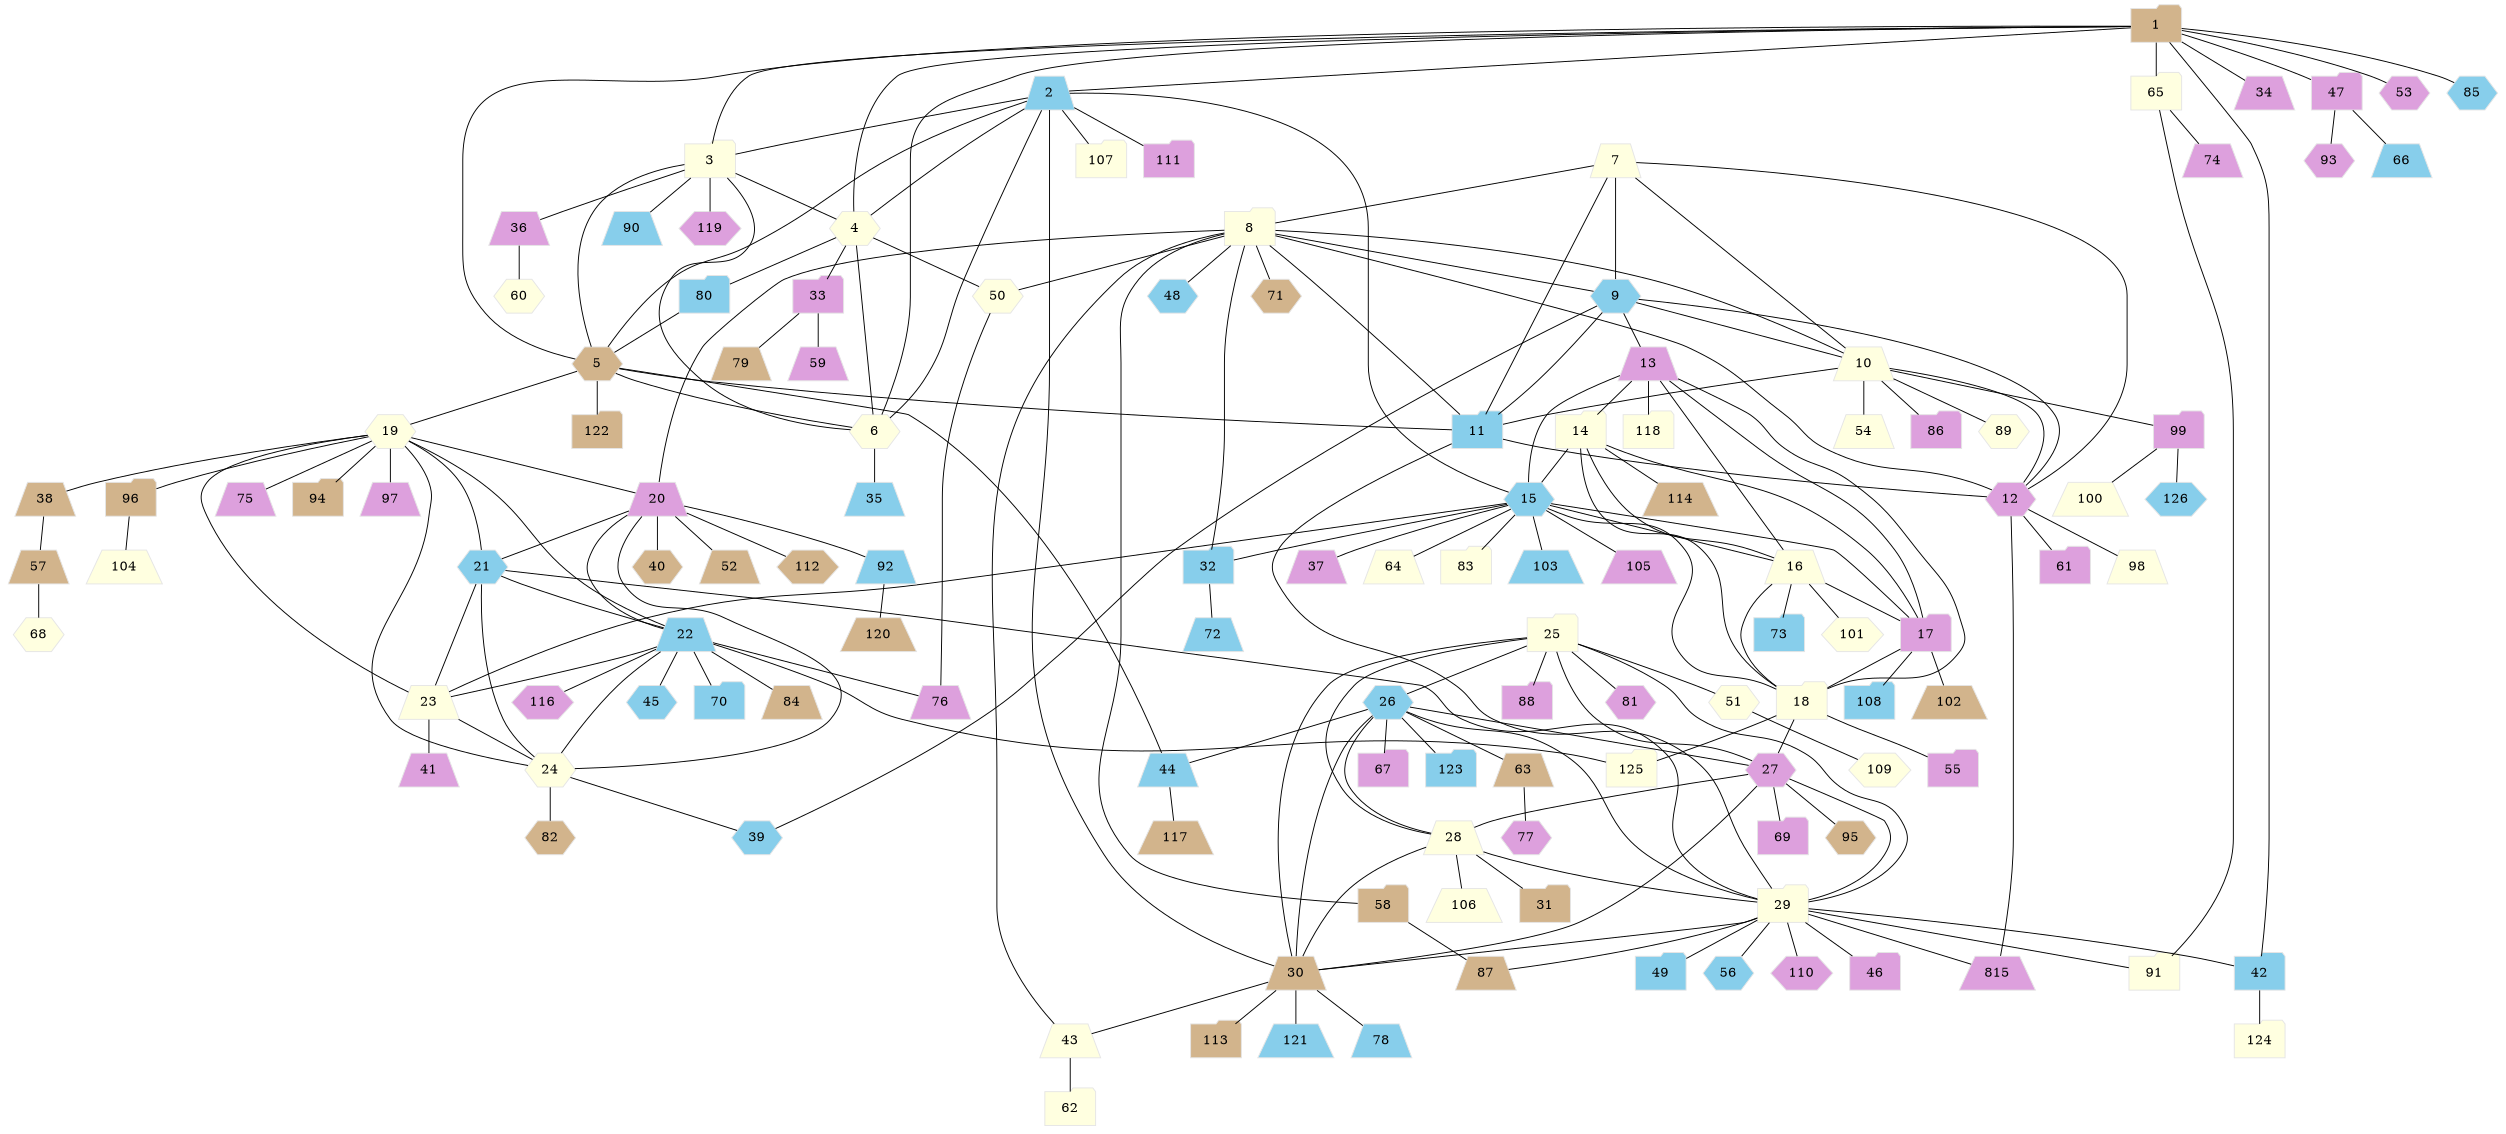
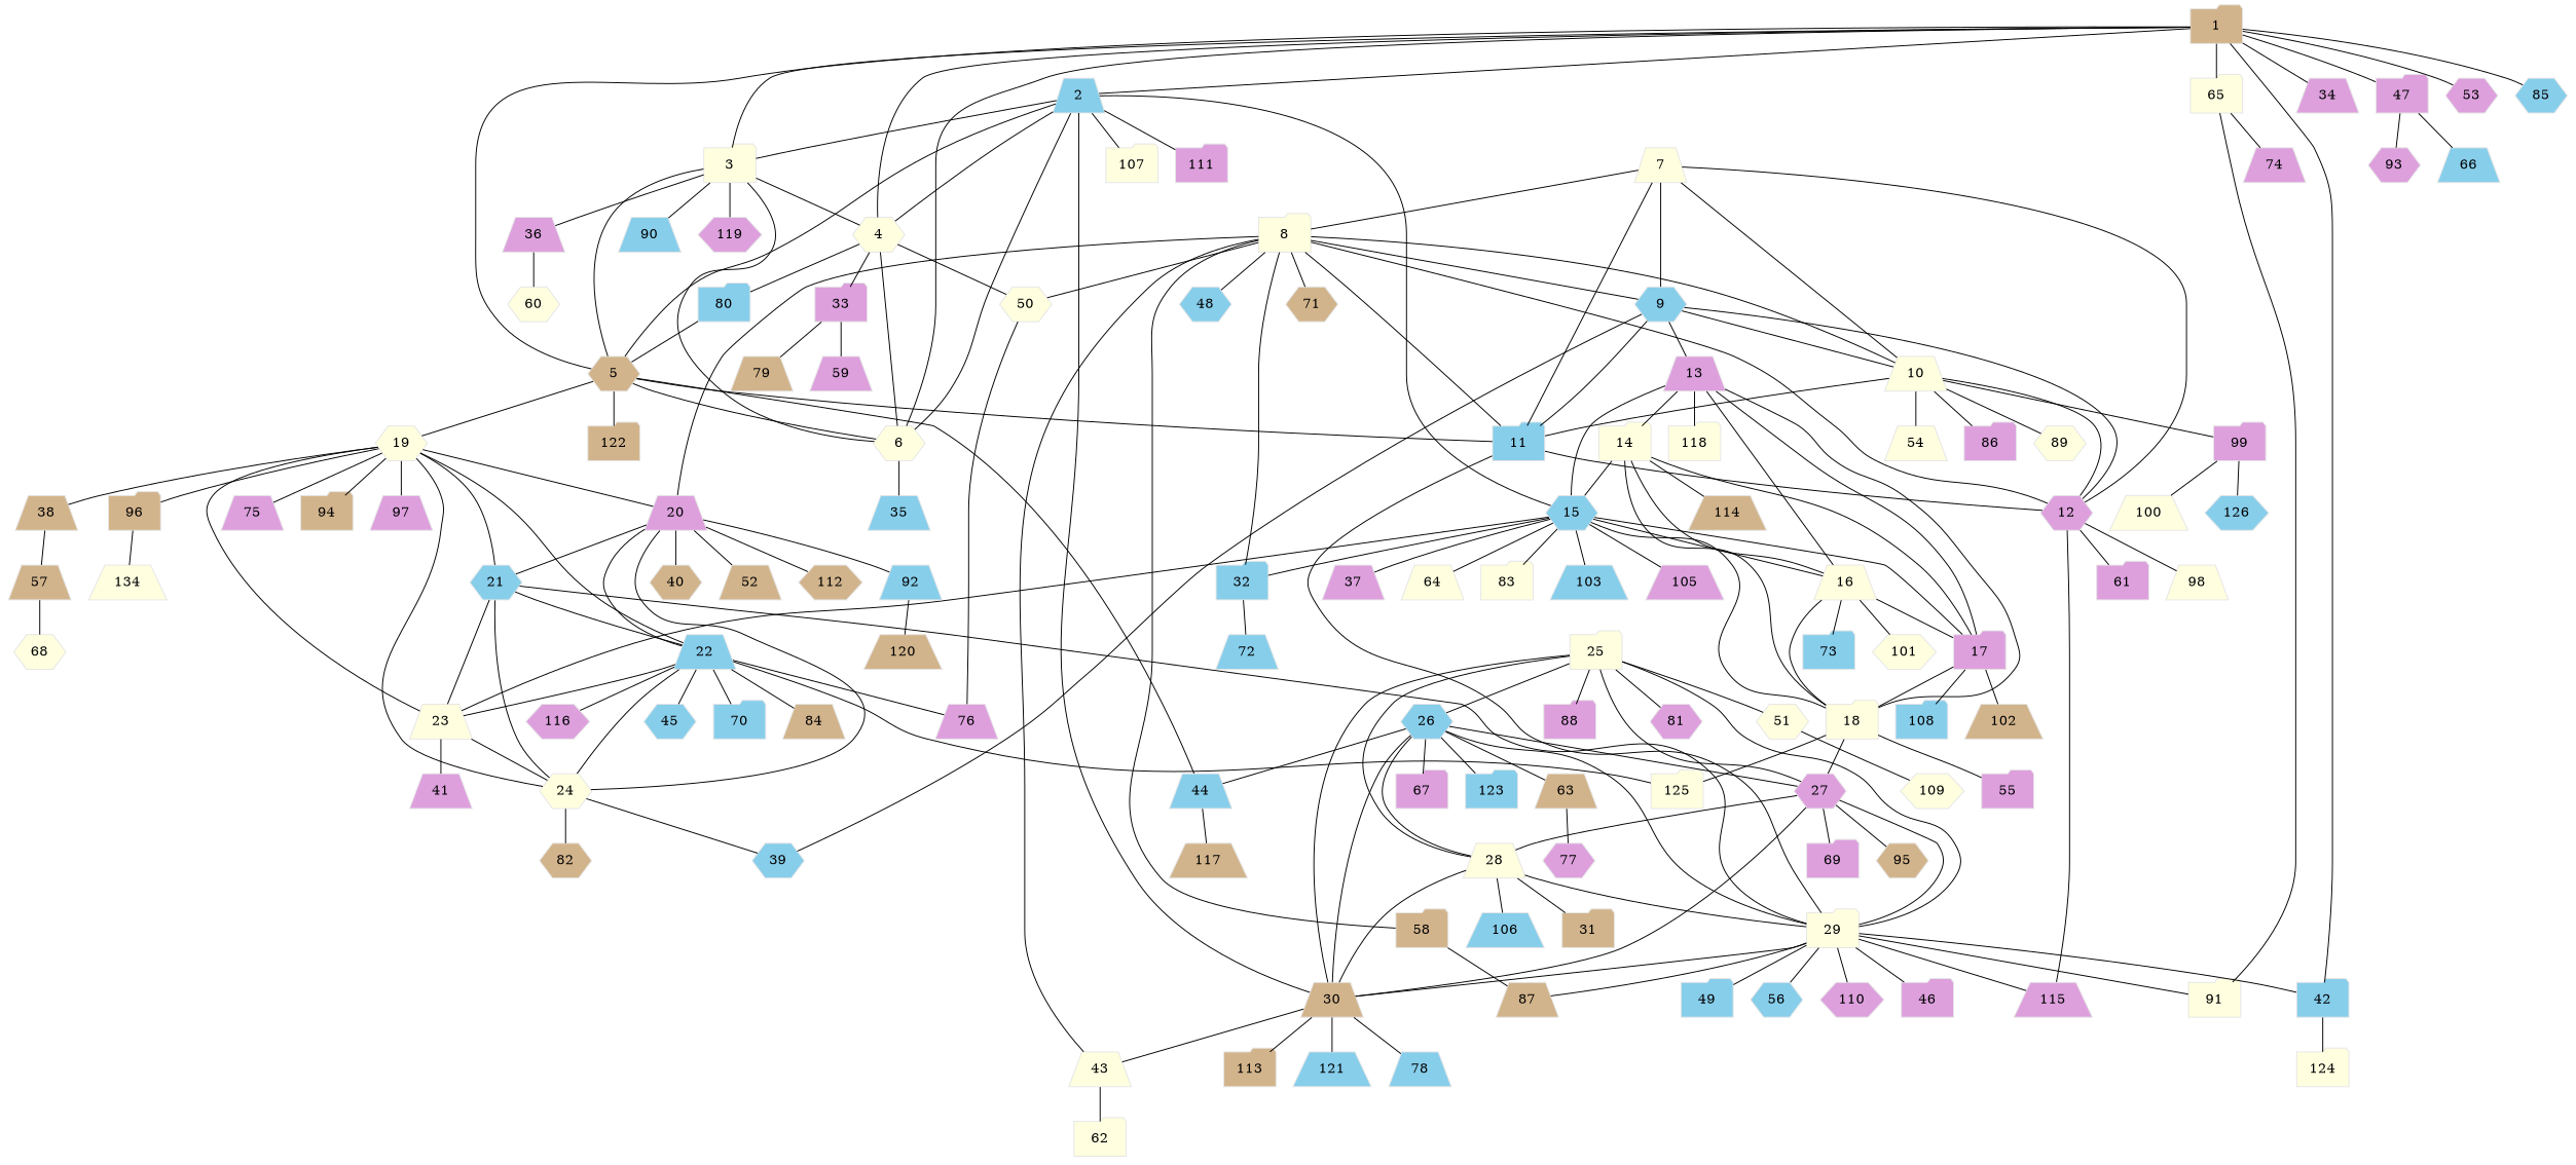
  graph {
    node [color=gray90 fillcolor=lightyellow shape=trapezium style=filled]
    1 [fillcolor=tan shape=folder]
    2 [fillcolor=skyblue]
    3 [shape=folder]
    4 [shape=hexagon]
    5 [fillcolor=tan shape=hexagon]
    6 [shape=hexagon]
    34 [fillcolor=plum]
    42 [fillcolor=skyblue shape=folder]
    47 [fillcolor=plum shape=folder]
    53 [fillcolor=plum shape=hexagon]
    65 [shape=folder]
    85 [fillcolor=skyblue shape=hexagon]
    15 [fillcolor=skyblue shape=hexagon]
    30 [fillcolor=tan]
    107 [shape=folder]
    111 [fillcolor=plum shape=folder]
    36 [fillcolor=plum]
    90 [fillcolor=skyblue]
    119 [fillcolor=plum shape=hexagon]
    33 [fillcolor=plum shape=folder]
    50 [shape=hexagon]
    80 [fillcolor=skyblue shape=folder]
    11 [fillcolor=skyblue shape=folder]
    19 [shape=hexagon]
    44 [fillcolor=skyblue]
    122 [fillcolor=tan shape=folder]
    35 [fillcolor=skyblue]
    124 [shape=folder]
    66 [fillcolor=skyblue]
    93 [fillcolor=plum shape=hexagon]
    91 [shape=folder]
    74 [fillcolor=plum]
    32 [fillcolor=skyblue shape=folder]
    16
    17 [fillcolor=plum shape=folder]
    18 [shape=folder]
    23
    37 [fillcolor=plum]
    64
    83 [shape=folder]
    103 [fillcolor=skyblue]
    105 [fillcolor=plum]
    43
    78 [fillcolor=skyblue]
    113 [fillcolor=tan shape=folder]
    121 [fillcolor=skyblue]
    60 [shape=hexagon]
    59 [fillcolor=plum]
    79 [fillcolor=tan]
    76 [fillcolor=plum]
    12 [fillcolor=plum shape=hexagon]
    29 [shape=folder]
    20 [fillcolor=plum]
    21 [fillcolor=skyblue shape=hexagon]
    22 [fillcolor=skyblue]
    24 [shape=hexagon]
    38 [fillcolor=tan]
    75 [fillcolor=plum]
    94 [fillcolor=tan shape=folder]
    96 [fillcolor=tan shape=folder]
    97 [fillcolor=plum]
    117 [fillcolor=tan]
    7
    8 [shape=folder]
    9 [fillcolor=skyblue shape=hexagon]
    10
    48 [fillcolor=skyblue shape=hexagon]
    58 [fillcolor=tan shape=folder]
    71 [fillcolor=tan shape=hexagon]
    13 [fillcolor=plum]
    39 [fillcolor=skyblue shape=hexagon]
    54
    86 [fillcolor=plum shape=folder]
    89 [shape=hexagon]
    99 [fillcolor=plum shape=folder]
    61 [fillcolor=plum shape=folder]
    98
-   115 [fillcolor=plum label=815]
+   115 [fillcolor=plum]
    40 [fillcolor=tan shape=hexagon]
    52 [fillcolor=tan]
    92 [fillcolor=skyblue]
    112 [fillcolor=tan shape=hexagon]
    72 [fillcolor=skyblue]
    62 [shape=folder]
    87 [fillcolor=tan]
    14 [shape=folder]
    118 [shape=folder]
    100
    126 [fillcolor=skyblue shape=hexagon]
    46 [fillcolor=plum shape=folder]
    49 [fillcolor=skyblue shape=folder]
    56 [fillcolor=skyblue shape=hexagon]
    110 [fillcolor=plum shape=hexagon]
    114 [fillcolor=tan]
    73 [fillcolor=skyblue shape=folder]
    101 [shape=hexagon]
    102 [fillcolor=tan]
    108 [fillcolor=skyblue shape=folder]
    27 [fillcolor=plum shape=hexagon]
    55 [fillcolor=plum shape=folder]
    125 [shape=folder]
    41 [fillcolor=plum]
    28
    69 [fillcolor=plum shape=folder]
    95 [fillcolor=tan shape=hexagon]
    45 [fillcolor=skyblue shape=hexagon]
    70 [fillcolor=skyblue shape=folder]
    84 [fillcolor=tan]
    116 [fillcolor=plum shape=hexagon]
    82 [fillcolor=tan shape=hexagon]
    57 [fillcolor=tan]
-   104
+   104 [label=134]
    120 [fillcolor=tan]
    25 [shape=folder]
    26 [fillcolor=skyblue shape=hexagon]
    51 [shape=hexagon]
    81 [fillcolor=plum shape=hexagon]
    88 [fillcolor=plum shape=folder]
    63 [fillcolor=tan]
    67 [fillcolor=plum shape=folder]
    123 [fillcolor=skyblue shape=folder]
    31 [fillcolor=tan shape=folder]
-   106
+   106 [fillcolor=skyblue]
    109 [shape=hexagon]
    77 [fillcolor=plum shape=hexagon]
    68 [shape=hexagon]
    1 -- 2
    1 -- 3
    1 -- 4
    1 -- 5
    1 -- 6
    1 -- 34
    1 -- 42
    1 -- 47
    1 -- 53
    1 -- 65
    1 -- 85
    2 -- 3
    2 -- 4
    2 -- 5
    2 -- 6
    2 -- 15
    2 -- 30
    2 -- 107
    2 -- 111
    3 -- 4
    3 -- 5
    3 -- 6
    3 -- 36
    3 -- 90
    3 -- 119
    4 -- 6
    4 -- 33
    4 -- 50
    4 -- 80
    5 -- 6
    5 -- 11
    5 -- 19
    5 -- 44
    5 -- 122
    6 -- 35
    42 -- 124
    47 -- 66
    47 -- 93
    65 -- 91
    65 -- 74
    15 -- 32
    15 -- 16
    15 -- 17
    15 -- 18
    15 -- 23
    15 -- 37
    15 -- 64
    15 -- 83
    15 -- 103
    15 -- 105
    30 -- 43
    30 -- 78
    30 -- 113
    30 -- 121
    36 -- 60
    33 -- 59
    33 -- 79
    50 -- 76
    80 -- 5
    11 -- 12
    11 -- 29
    19 -- 23
    19 -- 20
    19 -- 21
    19 -- 22
    19 -- 24
    19 -- 38
    19 -- 75
    19 -- 94
    19 -- 96
    19 -- 97
    44 -- 117
    32 -- 72
    16 -- 17
    16 -- 18
    16 -- 73
    16 -- 101
    17 -- 18
    17 -- 102
    17 -- 108
    18 -- 27
    18 -- 55
    18 -- 125
    23 -- 24
    23 -- 41
    43 -- 62
    12 -- 61
    12 -- 98
    12 -- 115
    29 -- 42
    29 -- 30
    29 -- 91
    29 -- 115
    29 -- 87
    29 -- 46
    29 -- 49
    29 -- 56
    29 -- 110
    20 -- 21
    20 -- 22
    20 -- 24
    20 -- 40
    20 -- 52
    20 -- 92
    20 -- 112
    21 -- 23
    21 -- 29
    21 -- 22
    21 -- 24
    22 -- 23
    22 -- 76
    22 -- 24
    22 -- 125
    22 -- 45
    22 -- 70
    22 -- 84
    22 -- 116
    24 -- 39
    24 -- 82
    38 -- 57
    96 -- 104
    7 -- 11
    7 -- 12
    7 -- 8
    7 -- 9
    7 -- 10
    8 -- 50
    8 -- 11
    8 -- 32
    8 -- 43
    8 -- 12
    8 -- 20
    8 -- 9
    8 -- 10
    8 -- 48
    8 -- 58
    8 -- 71
    9 -- 11
    9 -- 12
    9 -- 10
    9 -- 13
    9 -- 39
    10 -- 11
    10 -- 12
    10 -- 54
    10 -- 86
    10 -- 89
    10 -- 99
    58 -- 87
    13 -- 15
    13 -- 16
    13 -- 17
    13 -- 18
    13 -- 14
    13 -- 118
    99 -- 100
    99 -- 126
    92 -- 120
    14 -- 15
    14 -- 16
    14 -- 17
    14 -- 18
    14 -- 114
    27 -- 30
    27 -- 29
    27 -- 28
    27 -- 69
    27 -- 95
    28 -- 30
    28 -- 29
    28 -- 31
    28 -- 106
    57 -- 68
    25 -- 30
    25 -- 29
    25 -- 27
    25 -- 28
    25 -- 26
    25 -- 51
    25 -- 81
    25 -- 88
    26 -- 30
    26 -- 44
    26 -- 29
    26 -- 27
    26 -- 28
    26 -- 63
    26 -- 67
    26 -- 123
    51 -- 109
    63 -- 77
  }
